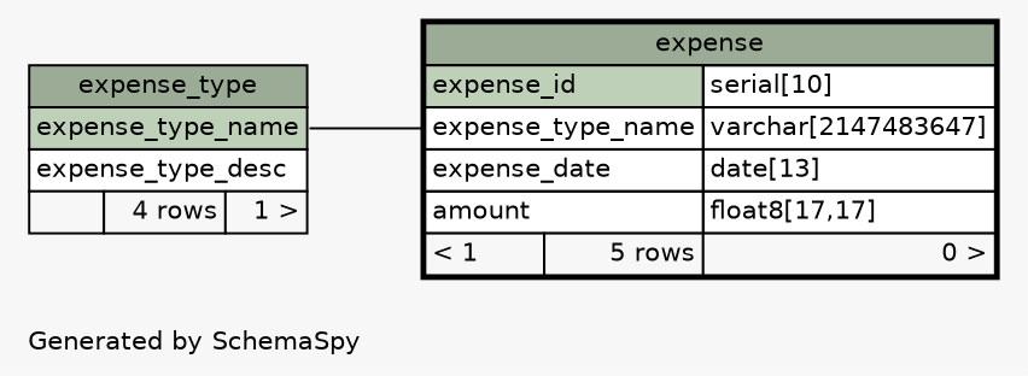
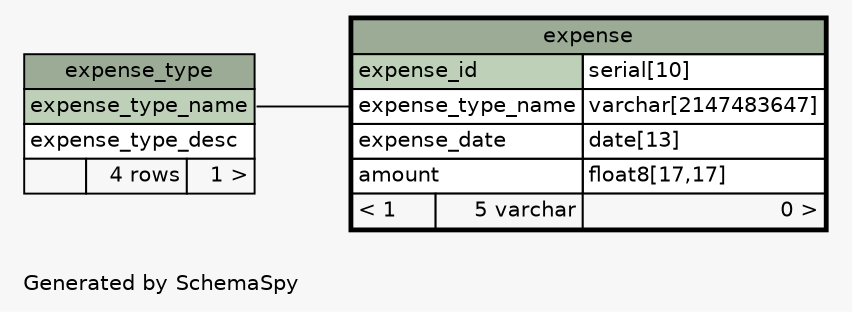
  digraph {
    bgcolor="#f7f7f7"
    fontname=Helvetica
    fontsize=11
    label="\nGenerated by SchemaSpy"
    labeljust=l
    nodesep=0.18
    rankdir=RL
    ranksep=0.46
    node [fontname=Helvetica fontsize=11 shape=plaintext]
-   n1 [label=<     <TABLE BORDER="2" CELLBORDER="1" CELLSPACING="0" BGCOLOR="#ffffff">       <TR><TD COLSPAN="3" BGCOLOR="#9bab96" ALIGN="CENTER">expense</TD></TR>       <TR><TD PORT="expense_id" COLSPAN="2" BGCOLOR="#bed1b8" ALIGN="LEFT">expense_id</TD><TD PORT="expense_id.type" ALIGN="LEFT">serial[10]</TD></TR>       <TR><TD PORT="expense_type_name" COLSPAN="2" ALIGN="LEFT">expense_type_name</TD><TD PORT="expense_type_name.type" ALIGN="LEFT">varchar[2147483647]</TD></TR>       <TR><TD PORT="expense_date" COLSPAN="2" ALIGN="LEFT">expense_date</TD><TD PORT="expense_date.type" ALIGN="LEFT">date[13]</TD></TR>       <TR><TD PORT="amount" COLSPAN="2" ALIGN="LEFT">amount</TD><TD PORT="amount.type" ALIGN="LEFT">float8[17,17]</TD></TR>       <TR><TD ALIGN="LEFT" BGCOLOR="#f7f7f7">&lt; 1</TD><TD ALIGN="RIGHT" BGCOLOR="#f7f7f7">5 rows</TD><TD ALIGN="RIGHT" BGCOLOR="#f7f7f7">0 &gt;</TD></TR>     </TABLE>>]
+   n1 [label=<     <TABLE BORDER="2" CELLBORDER="1" CELLSPACING="0" BGCOLOR="#ffffff">       <TR><TD COLSPAN="3" BGCOLOR="#9bab96" ALIGN="CENTER">expense</TD></TR>       <TR><TD PORT="expense_id" COLSPAN="2" BGCOLOR="#bed1b8" ALIGN="LEFT">expense_id</TD><TD PORT="expense_id.type" ALIGN="LEFT">serial[10]</TD></TR>       <TR><TD PORT="expense_type_name" COLSPAN="2" ALIGN="LEFT">expense_type_name</TD><TD PORT="expense_type_name.type" ALIGN="LEFT">varchar[2147483647]</TD></TR>       <TR><TD PORT="expense_date" COLSPAN="2" ALIGN="LEFT">expense_date</TD><TD PORT="expense_date.type" ALIGN="LEFT">date[13]</TD></TR>       <TR><TD PORT="amount" COLSPAN="2" ALIGN="LEFT">amount</TD><TD PORT="amount.type" ALIGN="LEFT">float8[17,17]</TD></TR>       <TR><TD ALIGN="LEFT" BGCOLOR="#f7f7f7">&lt; 1</TD><TD ALIGN="RIGHT" BGCOLOR="#f7f7f7">5 varchar</TD><TD ALIGN="RIGHT" BGCOLOR="#f7f7f7">0 &gt;</TD></TR>     </TABLE>>]
    n2 [label=<     <TABLE BORDER="0" CELLBORDER="1" CELLSPACING="0" BGCOLOR="#ffffff">       <TR><TD COLSPAN="3" BGCOLOR="#9bab96" ALIGN="CENTER">expense_type</TD></TR>       <TR><TD PORT="expense_type_name" COLSPAN="3" BGCOLOR="#bed1b8" ALIGN="LEFT">expense_type_name</TD></TR>       <TR><TD PORT="expense_type_desc" COLSPAN="3" ALIGN="LEFT">expense_type_desc</TD></TR>       <TR><TD ALIGN="LEFT" BGCOLOR="#f7f7f7">  </TD><TD ALIGN="RIGHT" BGCOLOR="#f7f7f7">4 rows</TD><TD ALIGN="RIGHT" BGCOLOR="#f7f7f7">1 &gt;</TD></TR>     </TABLE>>]
    n1 -> n2 [arrowhead=none arrowsize=0.8 arrowtail=crowodot headport="expense_type_name:e" tailport="expense_type_name:w"]
  }
